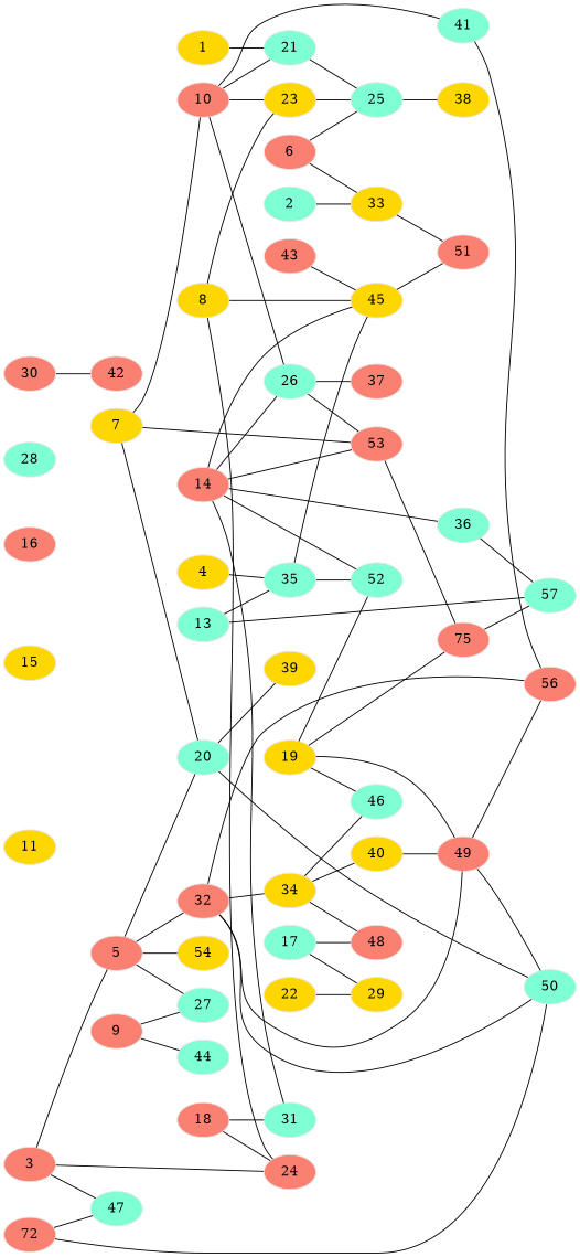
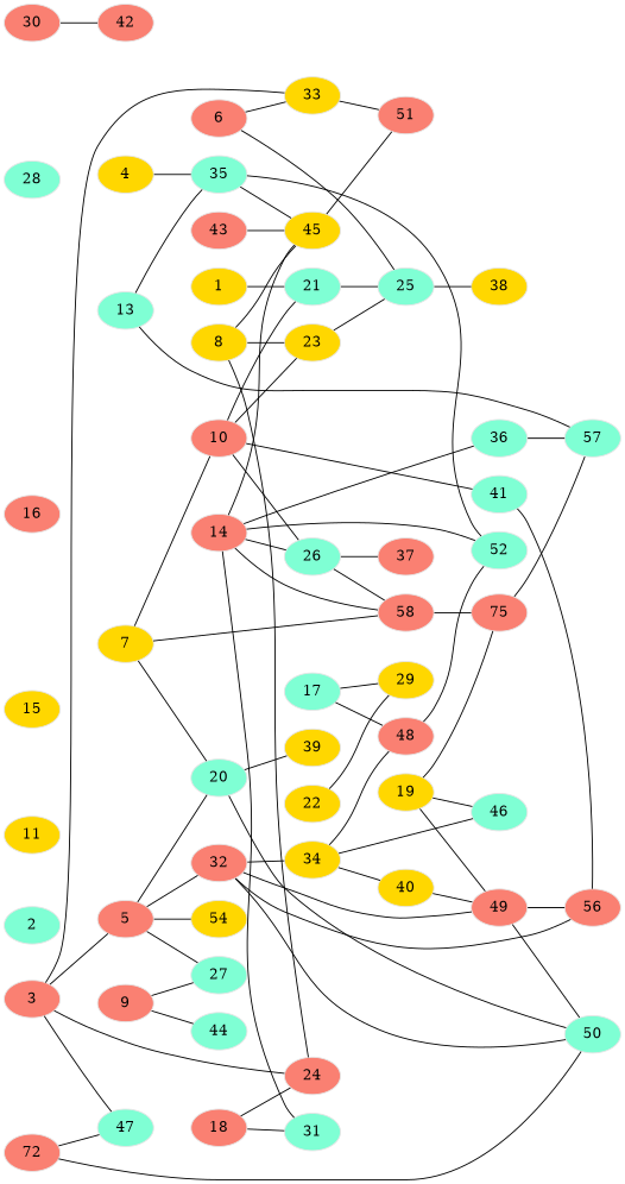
  graph {
    rankdir=LR
    node [color=gray90 fillcolor=salmon style=filled]
    1 [fillcolor=gold]
    21 [fillcolor=aquamarine]
    25 [fillcolor=aquamarine]
    2 [fillcolor=aquamarine]
    3
    5
    24
    33 [fillcolor=gold]
    47 [fillcolor=aquamarine]
    20 [fillcolor=aquamarine]
    27 [fillcolor=aquamarine]
    32
    54 [fillcolor=gold]
    51
    4 [fillcolor=gold]
    35 [fillcolor=aquamarine]
    45 [fillcolor=gold]
    52 [fillcolor=aquamarine]
    50 [fillcolor=aquamarine]
    39 [fillcolor=gold]
    49
    34 [fillcolor=gold]
    56
    6
    38 [fillcolor=gold]
    7 [fillcolor=gold]
    10
-   53
+   53 [label=58]
    23 [fillcolor=gold]
    26 [fillcolor=aquamarine]
    41 [fillcolor=aquamarine]
    n32 [label=75]
    8 [fillcolor=gold]
    9
    44 [fillcolor=aquamarine]
    37
    11 [fillcolor=gold]
    n38 [label=72]
    13 [fillcolor=aquamarine]
    57 [fillcolor=aquamarine]
    14
    31 [fillcolor=aquamarine]
    36 [fillcolor=aquamarine]
    15 [fillcolor=gold]
    16
    17 [fillcolor=aquamarine]
    29 [fillcolor=gold]
    48
    18
    19 [fillcolor=gold]
    46 [fillcolor=aquamarine]
    22 [fillcolor=gold]
    28 [fillcolor=aquamarine]
    30
    42
    40 [fillcolor=gold]
    43
    1 -- 21
    21 -- 25
    25 -- 38
    3 -- 5
    3 -- 24
-   2 -- 33
+   3 -- 33
    3 -- 47
    5 -- 20
    5 -- 27
    5 -- 32
    5 -- 54
    33 -- 51
    20 -- 50
    20 -- 39
    32 -- 50
    32 -- 49
    32 -- 34
    32 -- 56
    4 -- 35
    35 -- 45
    35 -- 52
    45 -- 51
    49 -- 50
    49 -- 56
    34 -- 48
    34 -- 46
    34 -- 40
    6 -- 25
    6 -- 33
    7 -- 20
    7 -- 10
    7 -- 53
    10 -- 21
    10 -- 23
    10 -- 26
    10 -- 41
    53 -- n32
    23 -- 25
    26 -- 53
    26 -- 37
    41 -- 56
    n32 -- 57
    8 -- 24
    8 -- 45
    8 -- 23
    9 -- 27
    9 -- 44
    n38 -- 47
    n38 -- 50
    13 -- 35
    13 -- 57
    14 -- 45
    14 -- 52
    14 -- 53
    14 -- 26
    14 -- 31
    14 -- 36
    36 -- 57
    17 -- 29
    17 -- 48
-   19 -- 52
+   48 -- 52
    18 -- 24
    18 -- 31
    19 -- 49
    19 -- n32
    19 -- 46
    22 -- 29
    30 -- 42
    40 -- 49
    43 -- 45
  }
